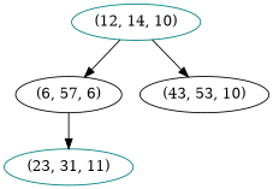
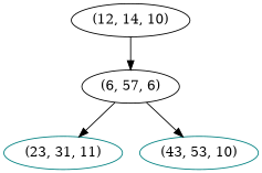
  digraph {
    node [color=teal]
    "(23, 31, 11)"
    "(6, 57, 6)" [color=black]
-   "(43, 53, 10)" [color=black]
-   "(12, 14, 10)"
+   "(43, 53, 10)"
+   "(12, 14, 10)" [color=black]
    "(6, 57, 6)" -> "(23, 31, 11)"
-   "(12, 14, 10)" -> "(43, 53, 10)"
+   "(6, 57, 6)" -> "(43, 53, 10)"
    "(12, 14, 10)" -> "(6, 57, 6)"
  }
